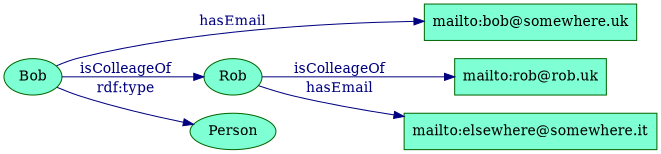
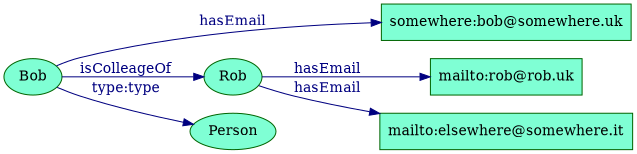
  digraph {
    rankdir=LR
    node [color=darkgreen fillcolor=aquamarine style=filled]
    edge [color=navy fontcolor=navy]
-   n1 [label="mailto:bob@somewhere.uk" shape=box]
+   n1 [label="somewhere:bob@somewhere.uk" shape=box]
    n2 [label="mailto:rob@rob.uk" shape=box]
    n3 [label="mailto:elsewhere@somewhere.it" shape=box]
    Bob
    Rob
    Person
    subgraph sub_1 {
      rank=same
      n1
      n2
      n3
    }
    Bob -> n1 [label=hasEmail]
    Bob -> Rob [label=isColleageOf]
-   Bob -> Person [label="rdf:type"]
-   Rob -> n2 [label=isColleageOf]
+   Bob -> Person [label="type:type"]
+   Rob -> n2 [label=hasEmail]
    Rob -> n3 [label=hasEmail]
  }
